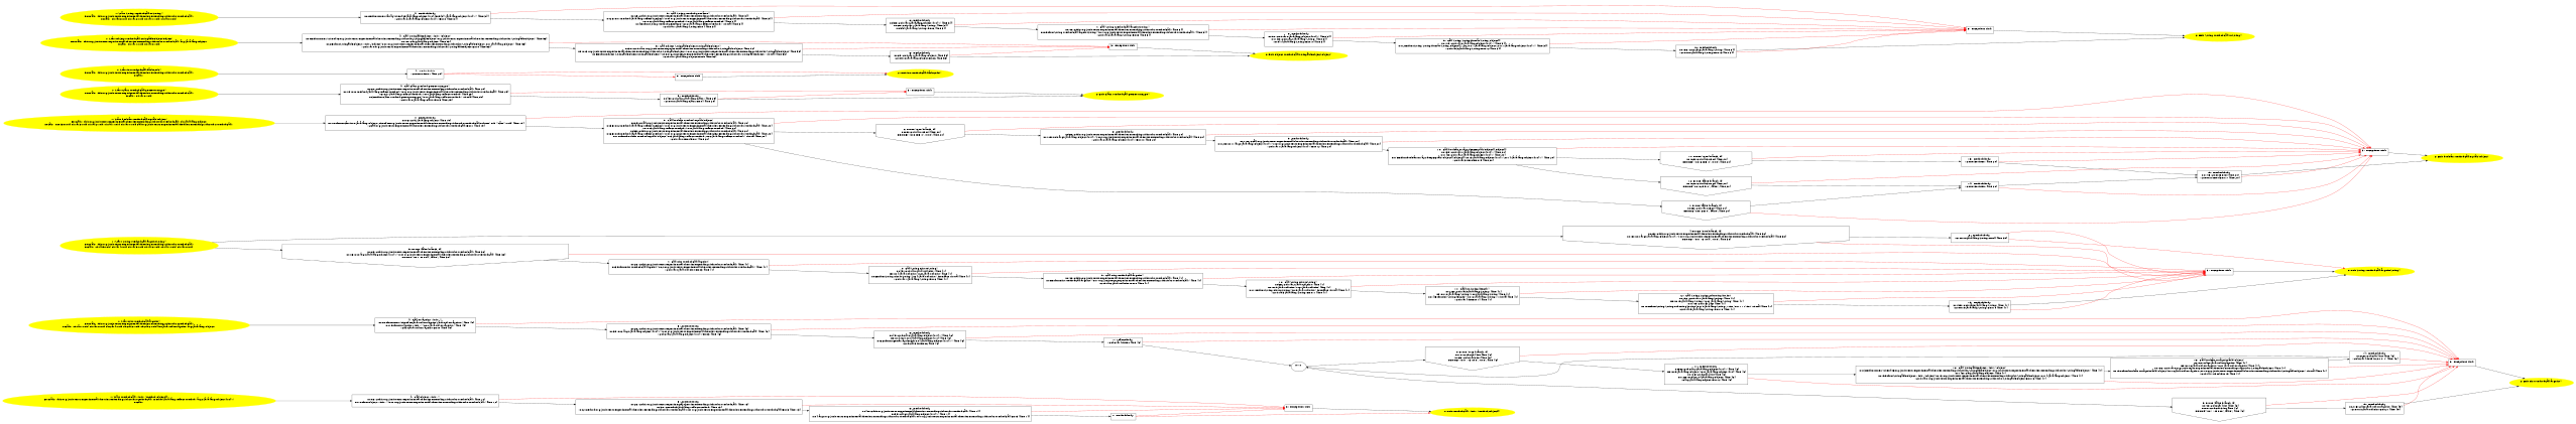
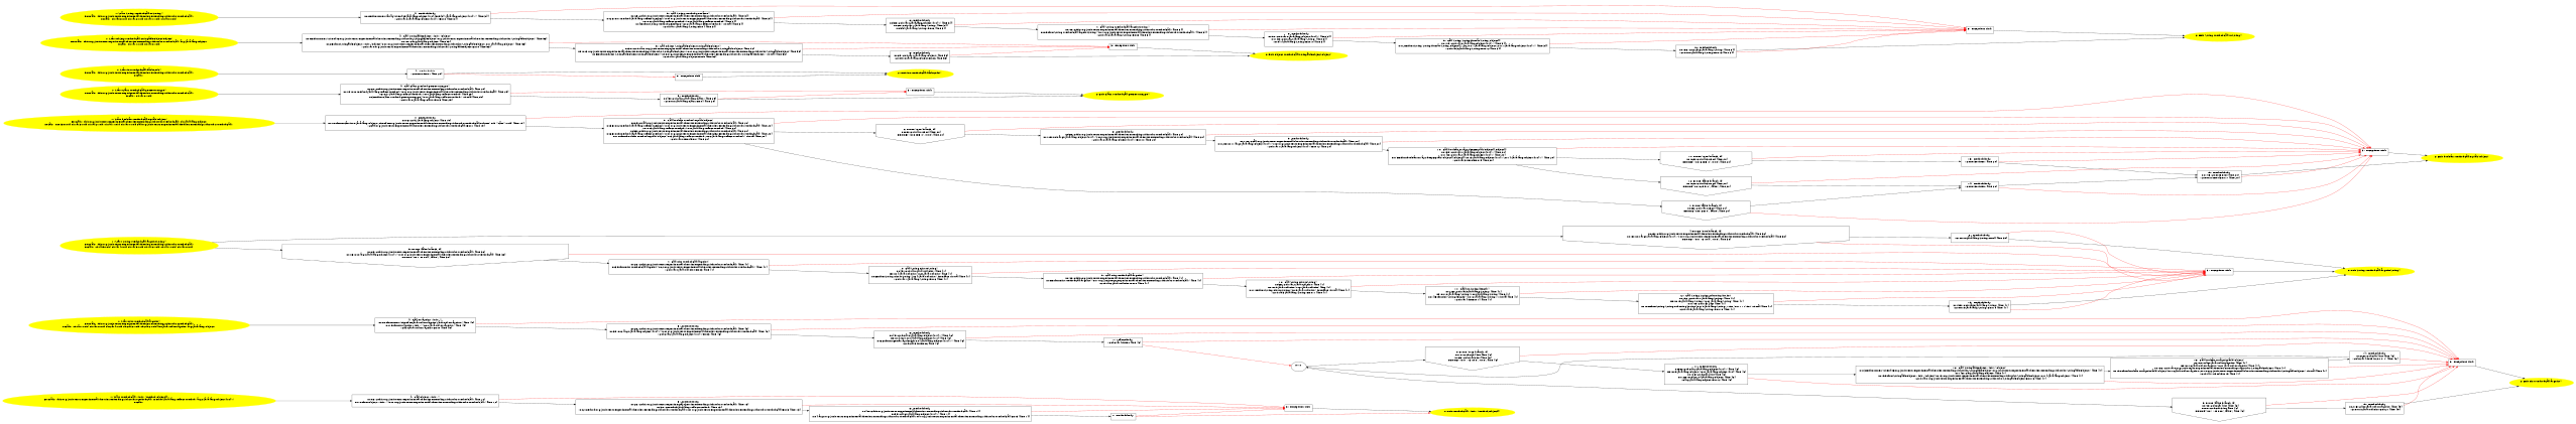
  digraph {
    rankdir=LR
    node [shape=box]
    n1 [color=yellow label="1: Start MethodCall.<init>(Method,Object[])\nFormals:  this:org.junit.tests.experimental.theories.extendingwithstubs.MethodCall* method:java.lang.reflect.Method* args:java.lang.Object*[_*_](*)\nLocals:  \n  " style=filled shape=""]
    n2 [label="4:  Call Object.<init>() \n   n$0=*&this:org.junit.tests.experimental.theories.extendingwithstubs.MethodCall* [line 12]\n  n$1=_fun_Object.<init>()(n$0:org.junit.tests.experimental.theories.extendingwithstubs.MethodCall*) [line 12]\n "]
    n3 [label="3:  exceptions sink \n  "]
    n4 [label="5:  method_body \n   n$2=*&this:org.junit.tests.experimental.theories.extendingwithstubs.MethodCall* [line 13]\n  n$3=*&method:java.lang.reflect.Method* [line 13]\n  *n$2.method:org.junit.tests.experimental.theories.extendingwithstubs.MethodCall(root org.junit.tests.experimental.theories.extendingwithstubs.MethodCall)=n$3 [line 13]\n "]
    n5 [color=yellow label="2: Exit MethodCall.<init>(Method,Object[]) \n  " style=filled shape=""]
    n6 [label="6:  method_body \n   n$4=*&this:org.junit.tests.experimental.theories.extendingwithstubs.MethodCall* [line 14]\n  n$5=*&args:java.lang.Object*[_*_](*) [line 14]\n  *n$4.args:org.junit.tests.experimental.theories.extendingwithstubs.MethodCall(root org.junit.tests.experimental.theories.extendingwithstubs.MethodCall)=n$5 [line 14]\n "]
    n7 [label="7:  method_body \n  "]
    n8 [color=yellow label="1: Start List MethodCall.argList()\nFormals:  this:org.junit.tests.experimental.theories.extendingwithstubs.MethodCall*\nLocals:  $irvar1:void $irvar0:void $bcvar4:void $bcvar3:void $bcvar2:void list:java.util.ArrayList* arg:java.lang.Object* \n  " style=filled shape=""]
    n9 [label="4:  Call ArrayList.<init>() \n   n$0=_fun___new(sizeof(t=java.util.ArrayList):java.util.ArrayList*) [line 45]\n  n$1=_fun_ArrayList.<init>()(n$0:java.util.ArrayList*) [line 45]\n  *&list:java.util.ArrayList*=n$0 [line 45]\n "]
    n10 [label="3:  exceptions sink \n  "]
    n11 [label="5:  method_body \n   n$2=*&this:org.junit.tests.experimental.theories.extendingwithstubs.MethodCall* [line 46]\n  n$3=*n$2.args:java.lang.Object*[_*_](*)(root org.junit.tests.experimental.theories.extendingwithstubs.MethodCall) [line 46]\n  *&$bcvar2:java.lang.Object*[_*_](*)=n$3 [line 46]\n "]
    n12 [color=yellow label="2: Exit List MethodCall.argList() \n  " style=filled shape=""]
    n13 [label="6:  method_body \n   n$4=*&$bcvar2:java.lang.Object*[_*_](*) [line 46]\n  _=*n$4:int(root java.lang.Object*[_*_]) [line 46]\n  n$6=_fun___get_array_length(n$4:java.lang.Object*[_*_](*)) [line 46]\n  *&$bcvar3:int=n$6 [line 46]\n "]
    n14 [label="7:  reflect_body \n   *&$bcvar4:int=0 [line 46]\n "]
    n15 [label="10: + \n  " shape=""]
    n16 [label="8: Prune (true branch, if) \n   n$7=*&$bcvar4:int [line 46]\n  n$8=*&$bcvar3:int [line 46]\n  PRUNE(!(n$7 >= n$8), true); [line 46]\n " shape=invhouse]
    n17 [label="9: Prune (false branch, if) \n   n$7=*&$bcvar4:int [line 46]\n  n$8=*&$bcvar3:int [line 46]\n  PRUNE((n$7 >= n$8), false); [line 46]\n " shape=invhouse]
    n18 [label="11:  method_body \n   n$9=*&$bcvar2:java.lang.Object*[_*_](*) [line 46]\n  _=*n$9:java.lang.Object*(root java.lang.Object*[_*_]) [line 46]\n  n$10=*&$bcvar4:int [line 46]\n  n$12=*n$9[n$10]:java.lang.Object* [line 46]\n  *&arg:java.lang.Object*=n$12 [line 46]\n "]
    n19 [label="15:  method_body \n   n$21=*&list:java.util.ArrayList* [line 49]\n  *&return:java.util.List*=n$21 [line 49]\n "]
    n20 [label="12:  Call StringableObject.<init>(Object) \n   n$13=_fun___new(sizeof(t=org.junit.tests.experimental.theories.extendingwithstubs.StringableObject):org.junit.tests.experimental.theories.extendingwithstubs.StringableObject*) [line 47]\n  n$14=*&arg:java.lang.Object* [line 47]\n  n$15=_fun_StringableObject.<init>(Object)(n$13:org.junit.tests.experimental.theories.extendingwithstubs.StringableObject*,n$14:java.lang.Object*) [line 47]\n  *&$irvar0:org.junit.tests.experimental.theories.extendingwithstubs.StringableObject*=n$13 [line 47]\n "]
    n21 [label="13:  Call boolean ArrayList.add(Object) \n   n$16=*&list:java.util.ArrayList* [line 47]\n  _=*n$16:java.util.ArrayList*(root java.util.ArrayList) [line 47]\n  n$18=*&$irvar0:org.junit.tests.experimental.theories.extendingwithstubs.StringableObject* [line 47]\n  n$19=_fun_boolean ArrayList.add(Object)(n$16:java.util.ArrayList*,n$18:org.junit.tests.experimental.theories.extendingwithstubs.StringableObject*) virtual [line 47]\n  *&$irvar1:_Bool=n$19 [line 47]\n "]
    n22 [label="14:  method_body \n   n$20=*&$bcvar4:int [line 46]\n  *&$bcvar4:int=(n$20 + 1) [line 46]\n "]
    n23 [color=yellow label="1: Start String MethodCall.argListString()\nFormals:  this:org.junit.tests.experimental.theories.extendingwithstubs.MethodCall*\nLocals:  $irvar5:void $irvar4:void $irvar3:void $irvar2:void $irvar1:void $irvar0:void \n  " style=filled shape=""]
    n24 [label="4: Prune (true branch, if) \n   n$0=*&this:org.junit.tests.experimental.theories.extendingwithstubs.MethodCall* [line 38]\n  n$1=*n$0.args:java.lang.Object*[_*_](*)(root org.junit.tests.experimental.theories.extendingwithstubs.MethodCall) [line 38]\n  PRUNE(!(n$1 != null), true); [line 38]\n " shape=invhouse]
    n25 [label="5: Prune (false branch, if) \n   n$0=*&this:org.junit.tests.experimental.theories.extendingwithstubs.MethodCall* [line 38]\n  n$1=*n$0.args:java.lang.Object*[_*_](*)(root org.junit.tests.experimental.theories.extendingwithstubs.MethodCall) [line 38]\n  PRUNE((n$1 != null), false); [line 38]\n " shape=invhouse]
    n26 [label="3:  exceptions sink \n  "]
    n27 [label="6:  method_body \n   *&return:java.lang.String*=null [line 39]\n "]
    n28 [label="7:  Call List MethodCall.argList() \n   n$2=*&this:org.junit.tests.experimental.theories.extendingwithstubs.MethodCall* [line 41]\n  n$3=_fun_List MethodCall.argList()(n$2:org.junit.tests.experimental.theories.extendingwithstubs.MethodCall*) [line 41]\n  *&$irvar0:java.util.List*=n$3 [line 41]\n "]
    n29 [color=yellow label="2: Exit String MethodCall.argListString() \n  " style=filled shape=""]
    n30 [label="8:  Call String List.toString() \n   n$4=*&$irvar0:java.util.List* [line 41]\n  _=*n$4:java.util.List*(root java.util.List) [line 41]\n  n$6=_fun_String List.toString()(n$4:java.util.List*) interface virtual [line 41]\n  *&$irvar1:java.lang.String*=n$6 [line 41]\n "]
    n31 [label="9:  Call List MethodCall.argList() \n   n$7=*&this:org.junit.tests.experimental.theories.extendingwithstubs.MethodCall* [line 41]\n  n$8=_fun_List MethodCall.argList()(n$7:org.junit.tests.experimental.theories.extendingwithstubs.MethodCall*) [line 41]\n  *&$irvar2:java.util.List*=n$8 [line 41]\n "]
    n32 [label="10:  Call String List.toString() \n   n$9=*&$irvar2:java.util.List* [line 41]\n  _=*n$9:java.util.List*(root java.util.List) [line 41]\n  n$11=_fun_String List.toString()(n$9:java.util.List*) interface virtual [line 41]\n  *&$irvar3:java.lang.String*=n$11 [line 41]\n "]
    n33 [label="11:  Call int String.length() \n   n$12=*&$irvar3:java.lang.String* [line 41]\n  _=*n$12:java.lang.String*(root java.lang.String) [line 41]\n  n$14=_fun_int String.length()(n$12:java.lang.String*) virtual [line 41]\n  *&$irvar4:int=n$14 [line 41]\n "]
    n34 [label="12:  Call String String.substring(int,int) \n   n$15=*&$irvar1:java.lang.String* [line 41]\n  _=*n$15:java.lang.String*(root java.lang.String) [line 41]\n  n$17=*&$irvar4:int [line 41]\n  n$18=_fun_String String.substring(int,int)(n$15:java.lang.String*,1:int,(n$17 - 1):int) virtual [line 41]\n  *&$irvar5:java.lang.String*=n$18 [line 41]\n "]
    n35 [label="13:  method_body \n   n$19=*&$irvar5:java.lang.String* [line 41]\n  *&return:java.lang.String*=n$19 [line 41]\n "]
    n36 [color=yellow label="1: Start boolean MethodCall.equals(Object)\nFormals:  this:org.junit.tests.experimental.theories.extendingwithstubs.MethodCall* obj:java.lang.Object*\nLocals:  $T0_38:void $irvar3:void $irvar2:void $irvar1:void $irvar0:void call:org.junit.tests.experimental.theories.extendingwithstubs.MethodCall* \n  " style=filled shape=""]
    n37 [label="4:  method_body \n   n$0=*&obj:java.lang.Object* [line 19]\n  n$1=_fun___cast(n$0:java.lang.Object*,sizeof(t=org.junit.tests.experimental.theories.extendingwithstubs.MethodCall;sub_t=( sub )(cast)):void) [line 19]\n  *&call:org.junit.tests.experimental.theories.extendingwithstubs.MethodCall*=n$1 [line 19]\n "]
    n38 [label="3:  exceptions sink \n  "]
    n39 [label="5:  Call boolean Method.equals(Object) \n   n$2=*&call:org.junit.tests.experimental.theories.extendingwithstubs.MethodCall* [line 20]\n  n$3=*n$2.method:java.lang.reflect.Method*(root org.junit.tests.experimental.theories.extendingwithstubs.MethodCall) [line 20]\n  _=*n$3:java.lang.reflect.Method*(root java.lang.reflect.Method) [line 20]\n  n$5=*&this:org.junit.tests.experimental.theories.extendingwithstubs.MethodCall* [line 20]\n  n$6=*n$5.method:java.lang.reflect.Method*(root org.junit.tests.experimental.theories.extendingwithstubs.MethodCall) [line 20]\n  n$7=_fun_boolean Method.equals(Object)(n$3:java.lang.reflect.Method*,n$6:java.lang.reflect.Method*) virtual [line 20]\n  *&$irvar0:_Bool=n$7 [line 20]\n "]
    n40 [color=yellow label="2: Exit boolean MethodCall.equals(Object) \n  " style=filled shape=""]
    n41 [label="6: Prune (true branch, if) \n   n$8=*&$irvar0:_Bool [line 20]\n  PRUNE(!(n$8 == 0), true); [line 20]\n " shape=invhouse]
    n42 [label="7: Prune (false branch, if) \n   n$8=*&$irvar0:_Bool [line 20]\n  PRUNE((n$8 == 0), false); [line 20]\n " shape=invhouse]
    n43 [label="8:  method_body \n   n$9=*&this:org.junit.tests.experimental.theories.extendingwithstubs.MethodCall* [line 20]\n  n$10=*n$9.args:java.lang.Object*[_*_](*)(root org.junit.tests.experimental.theories.extendingwithstubs.MethodCall) [line 20]\n  *&$irvar2:java.lang.Object*[_*_](*)=n$10 [line 20]\n "]
    n44 [label="14:  method_body \n   *&$T0_38:int=0 [line 20]\n "]
    n45 [label="9:  method_body \n   n$11=*&call:org.junit.tests.experimental.theories.extendingwithstubs.MethodCall* [line 20]\n  n$12=*n$11.args:java.lang.Object*[_*_](*)(root org.junit.tests.experimental.theories.extendingwithstubs.MethodCall) [line 20]\n  *&$irvar1:java.lang.Object*[_*_](*)=n$12 [line 20]\n "]
    n46 [label="15:  method_body \n   n$17=*&$T0_38:int [line 20]\n  *&return:_Bool=n$17 [line 20]\n "]
    n47 [label="10:  Call boolean Arrays.deepEquals(Object[],Object[]) \n   n$13=*&$irvar1:java.lang.Object*[_*_](*) [line 20]\n  n$14=*&$irvar2:java.lang.Object*[_*_](*) [line 20]\n  n$15=_fun_boolean Arrays.deepEquals(Object[],Object[])(n$13:java.lang.Object*[_*_](*),n$14:java.lang.Object*[_*_](*)) [line 20]\n  *&$irvar3:_Bool=n$15 [line 20]\n "]
    n48 [label="11: Prune (true branch, if) \n   n$16=*&$irvar3:_Bool [line 20]\n  PRUNE(!(n$16 == 0), true); [line 20]\n " shape=invhouse]
    n49 [label="12: Prune (false branch, if) \n   n$16=*&$irvar3:_Bool [line 20]\n  PRUNE((n$16 == 0), false); [line 20]\n " shape=invhouse]
    n50 [label="13:  method_body \n   *&$T0_38:int=1 [line 20]\n "]
    n51 [color=yellow label="1: Start Class MethodCall.getReturnType()\nFormals:  this:org.junit.tests.experimental.theories.extendingwithstubs.MethodCall*\nLocals:  $irvar0:void \n  " style=filled shape=""]
    n52 [label="4:  Call Class Method.getReturnType() \n   n$0=*&this:org.junit.tests.experimental.theories.extendingwithstubs.MethodCall* [line 29]\n  n$1=*n$0.method:java.lang.reflect.Method*(root org.junit.tests.experimental.theories.extendingwithstubs.MethodCall) [line 29]\n  _=*n$1:java.lang.reflect.Method*(root java.lang.reflect.Method) [line 29]\n  n$3=_fun_Class Method.getReturnType()(n$1:java.lang.reflect.Method*) virtual [line 29]\n  *&$irvar0:java.lang.Class*=n$3 [line 29]\n "]
    n53 [label="3:  exceptions sink \n  "]
    n54 [label="5:  method_body \n   n$4=*&$irvar0:java.lang.Class* [line 29]\n  *&return:java.lang.Class*=n$4 [line 29]\n "]
    n55 [color=yellow label="2: Exit Class MethodCall.getReturnType() \n  " style=filled shape=""]
    n56 [color=yellow label="1: Start int MethodCall.hashCode()\nFormals:  this:org.junit.tests.experimental.theories.extendingwithstubs.MethodCall*\nLocals:  \n  " style=filled shape=""]
    n57 [label="4:  method_this \n   *&return:int=1 [line 25]\n "]
    n58 [color=yellow label="2: Exit int MethodCall.hashCode() \n  " style=filled shape=""]
    n59 [label="3:  exceptions sink \n  "]
    n60 [color=yellow label="1: Start Object MethodCall.stringableObject(Object)\nFormals:  this:org.junit.tests.experimental.theories.extendingwithstubs.MethodCall* arg:java.lang.Object*\nLocals:  $irvar1:void $irvar0:void \n  " style=filled shape=""]
    n61 [label="4:  Call StringableObject.<init>(Object) \n   n$0=_fun___new(sizeof(t=org.junit.tests.experimental.theories.extendingwithstubs.StringableObject):org.junit.tests.experimental.theories.extendingwithstubs.StringableObject*) [line 53]\n  n$1=*&arg:java.lang.Object* [line 53]\n  n$2=_fun_StringableObject.<init>(Object)(n$0:org.junit.tests.experimental.theories.extendingwithstubs.StringableObject*,n$1:java.lang.Object*) [line 53]\n  *&$irvar0:org.junit.tests.experimental.theories.extendingwithstubs.StringableObject*=n$0 [line 53]\n "]
    n62 [label="3:  exceptions sink \n  "]
    n63 [label="5:  Call Object StringableObject.stringableObject() \n   n$3=*&$irvar0:org.junit.tests.experimental.theories.extendingwithstubs.StringableObject* [line 53]\n  _=*n$3:org.junit.tests.experimental.theories.extendingwithstubs.StringableObject*(root org.junit.tests.experimental.theories.extendingwithstubs.StringableObject) [line 53]\n  n$5=_fun_Object StringableObject.stringableObject()(n$3:org.junit.tests.experimental.theories.extendingwithstubs.StringableObject*) virtual [line 53]\n  *&$irvar1:java.lang.Object*=n$5 [line 53]\n "]
    n64 [color=yellow label="2: Exit Object MethodCall.stringableObject(Object) \n  " style=filled shape=""]
    n65 [label="6:  method_body \n   n$6=*&$irvar1:java.lang.Object* [line 53]\n  *&return:java.lang.Object*=n$6 [line 53]\n "]
    n66 [color=yellow label="1: Start String MethodCall.toString()\nFormals:  this:org.junit.tests.experimental.theories.extendingwithstubs.MethodCall*\nLocals:  $irvar3:void $irvar2:void $irvar1:void $irvar0:void \n  " style=filled shape=""]
    n67 [label="4:  method_body \n   n$0=_fun___new_array(sizeof(t=java.lang.Object*[_*_];len=[2]):java.lang.Object*[_*_](*)) [line 34]\n  *&$irvar0:java.lang.Object*[_*_](*)=n$0 [line 34]\n "]
    n68 [label="3:  exceptions sink \n  "]
    n69 [label="5:  Call String Method.getName() \n   n$1=*&this:org.junit.tests.experimental.theories.extendingwithstubs.MethodCall* [line 34]\n  n$2=*n$1.method:java.lang.reflect.Method*(root org.junit.tests.experimental.theories.extendingwithstubs.MethodCall) [line 34]\n  _=*n$2:java.lang.reflect.Method*(root java.lang.reflect.Method) [line 34]\n  n$4=_fun_String Method.getName()(n$2:java.lang.reflect.Method*) virtual [line 34]\n  *&$irvar1:java.lang.String*=n$4 [line 34]\n "]
    n70 [color=yellow label="2: Exit String MethodCall.toString() \n  " style=filled shape=""]
    n71 [label="6:  method_body \n   n$5=*&$irvar0:java.lang.Object*[_*_](*) [line 34]\n  n$6=*&$irvar1:java.lang.String* [line 34]\n  *n$5[0]:java.lang.String*=n$6 [line 34]\n "]
    n72 [label="7:  Call String MethodCall.argListString() \n   n$7=*&this:org.junit.tests.experimental.theories.extendingwithstubs.MethodCall* [line 34]\n  n$8=_fun_String MethodCall.argListString()(n$7:org.junit.tests.experimental.theories.extendingwithstubs.MethodCall*) [line 34]\n  *&$irvar2:java.lang.String*=n$8 [line 34]\n "]
    n73 [label="8:  method_body \n   n$9=*&$irvar0:java.lang.Object*[_*_](*) [line 34]\n  n$10=*&$irvar2:java.lang.String* [line 34]\n  *n$9[1]:java.lang.String*=n$10 [line 34]\n "]
    n74 [label="9:  Call String String.format(String,Object[]) \n   n$11=*&$irvar0:java.lang.Object*[_*_](*) [line 34]\n  n$12=_fun_String String.format(String,Object[])(\"%s(%s)\":java.lang.Object*,n$11:java.lang.Object*[_*_](*)) [line 34]\n  *&$irvar3:java.lang.String*=n$12 [line 34]\n "]
    n75 [label="10:  method_body \n   n$13=*&$irvar3:java.lang.String* [line 34]\n  *&return:java.lang.String*=n$13 [line 34]\n "]
    n1 -> n2
    n2 -> n3 [color=red]
    n2 -> n4
    n3 -> n5
    n4 -> n3 [color=red]
    n4 -> n6
    n6 -> n3 [color=red]
    n6 -> n7
    n7 -> n3 [color=red]
    n7 -> n5 [color=red]
    n8 -> n9
    n9 -> n10 [color=red]
    n9 -> n11
    n10 -> n12
    n11 -> n10 [color=red]
    n11 -> n13
    n13 -> n10 [color=red]
    n13 -> n14
    n14 -> n10 [color=red]
-   n14 -> n15
+   n14 -> n15 [color=red]
    n15 -> n16
    n15 -> n17
    n16 -> n10 [color=red]
    n16 -> n18
    n17 -> n10 [color=red]
    n17 -> n19
    n18 -> n10 [color=red]
    n18 -> n20
    n19 -> n10 [color=red]
    n19 -> n12
    n20 -> n10 [color=red]
    n20 -> n21
    n21 -> n10 [color=red]
    n21 -> n22
    n22 -> n10 [color=red]
    n22 -> n15
    n23 -> n24
    n23 -> n25
    n24 -> n26 [color=red]
    n24 -> n27
    n25 -> n26 [color=red]
    n25 -> n28
    n26 -> n29
    n27 -> n26 [color=red]
-   n27 -> n29 [color=red]
+   n27 -> n29
    n28 -> n26 [color=red]
    n28 -> n30
    n30 -> n26 [color=red]
    n30 -> n31
    n31 -> n26 [color=red]
    n31 -> n32
    n32 -> n26 [color=red]
    n32 -> n33
    n33 -> n26 [color=red]
    n33 -> n34
    n34 -> n26 [color=red]
    n34 -> n35
    n35 -> n26 [color=red]
    n35 -> n29
    n36 -> n37
    n37 -> n38 [color=red]
    n37 -> n39
    n38 -> n40
    n39 -> n38 [color=red]
    n39 -> n41
    n39 -> n42
    n41 -> n38 [color=red]
    n41 -> n43
    n42 -> n38 [color=red]
    n42 -> n44
    n43 -> n38 [color=red]
    n43 -> n45
    n44 -> n38 [color=red]
    n44 -> n46
    n45 -> n38 [color=red]
    n45 -> n47
    n46 -> n38 [color=red]
    n46 -> n40
    n47 -> n38 [color=red]
    n47 -> n48
    n47 -> n49
    n48 -> n38 [color=red]
    n48 -> n50
    n49 -> n38 [color=red]
    n49 -> n44
    n50 -> n38 [color=red]
    n50 -> n46
    n51 -> n52
    n52 -> n53 [color=red]
    n52 -> n54
    n53 -> n55
    n54 -> n53 [color=red]
    n54 -> n55
    n56 -> n57
-   n57 -> n58 [color=red]
+   n57 -> n58
    n57 -> n59 [color=red]
    n59 -> n58
    n60 -> n61
    n61 -> n62 [color=red]
    n61 -> n63
    n62 -> n64
    n63 -> n62 [color=red]
    n63 -> n65
    n65 -> n62 [color=red]
    n65 -> n64
    n66 -> n67
    n67 -> n68 [color=red]
    n67 -> n69
    n68 -> n70
    n69 -> n68 [color=red]
    n69 -> n71
    n71 -> n68 [color=red]
    n71 -> n72
    n72 -> n68 [color=red]
    n72 -> n73
    n73 -> n68 [color=red]
    n73 -> n74
    n74 -> n68 [color=red]
    n74 -> n75
    n75 -> n68 [color=red]
    n75 -> n70
  }
